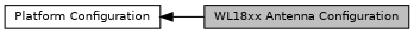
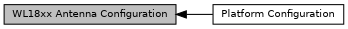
  digraph {
    rankdir=LR
    node [color=black fontname=Helvetica fontsize=10 shape=record style=filled]
    n1 [fillcolor=white height=0.2 label="Platform Configuration" width=0.4]
    n2 [fillcolor=grey75 fontcolor=black height=0.2 label="WL18xx Antenna Configuration" width=0.4]
-   n1 -> n2 [dir=back fontname=Helvetica fontsize=10 labelfontname=Helvetica labelfontsize=10 shape=plaintext style=solid]
+   n2 -> n1 [dir=back fontname=Helvetica fontsize=10 labelfontname=Helvetica labelfontsize=10 shape=plaintext style=solid]
  }
